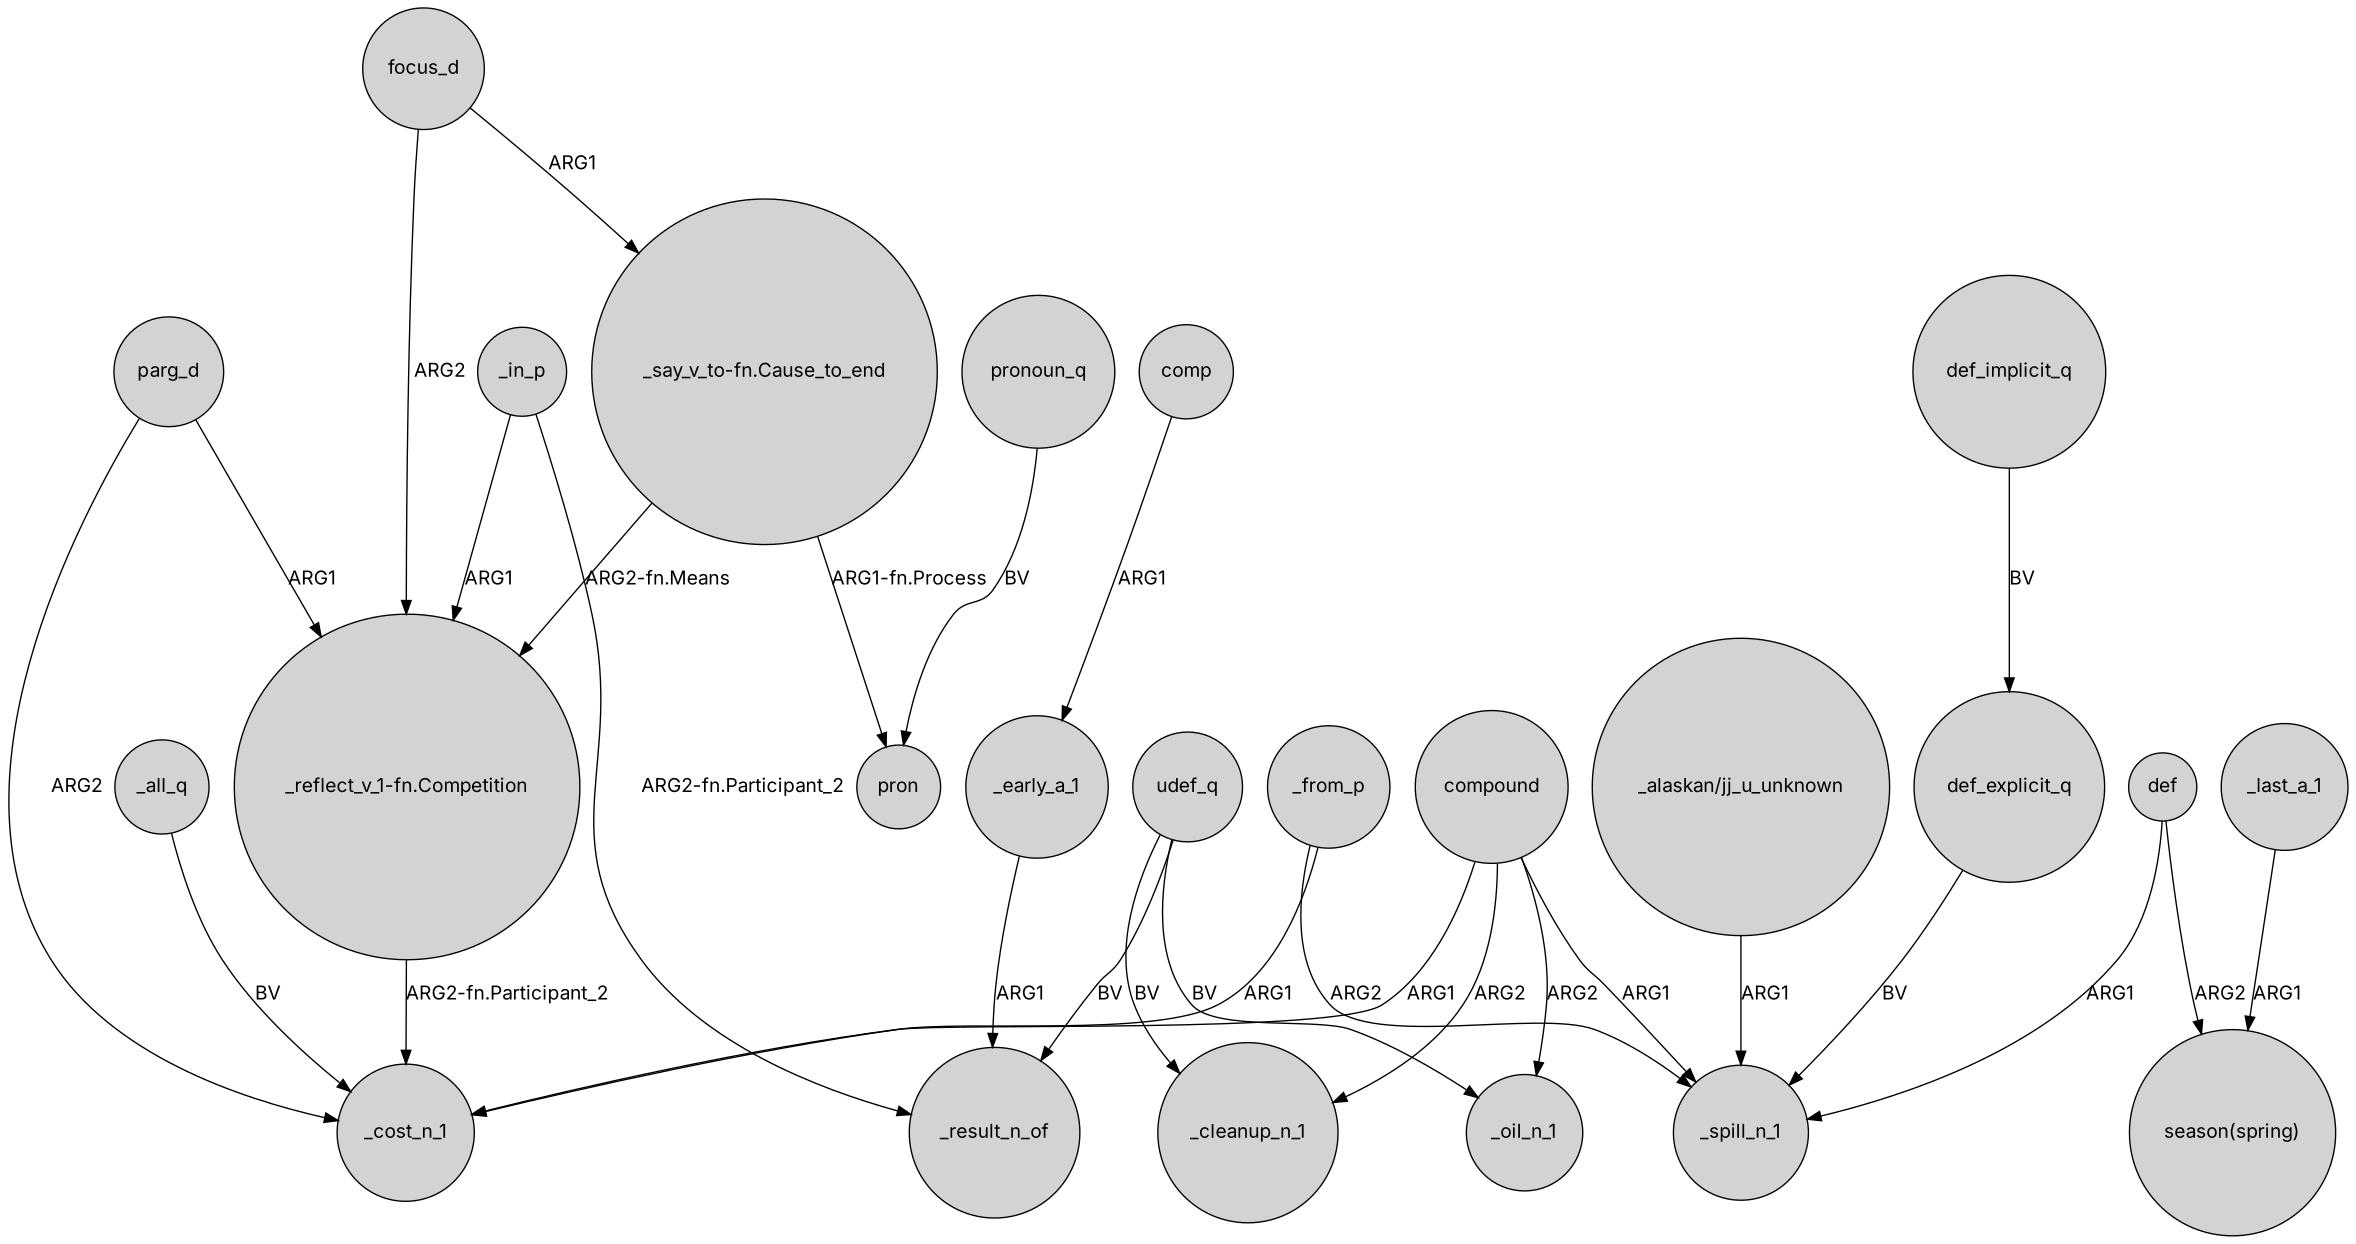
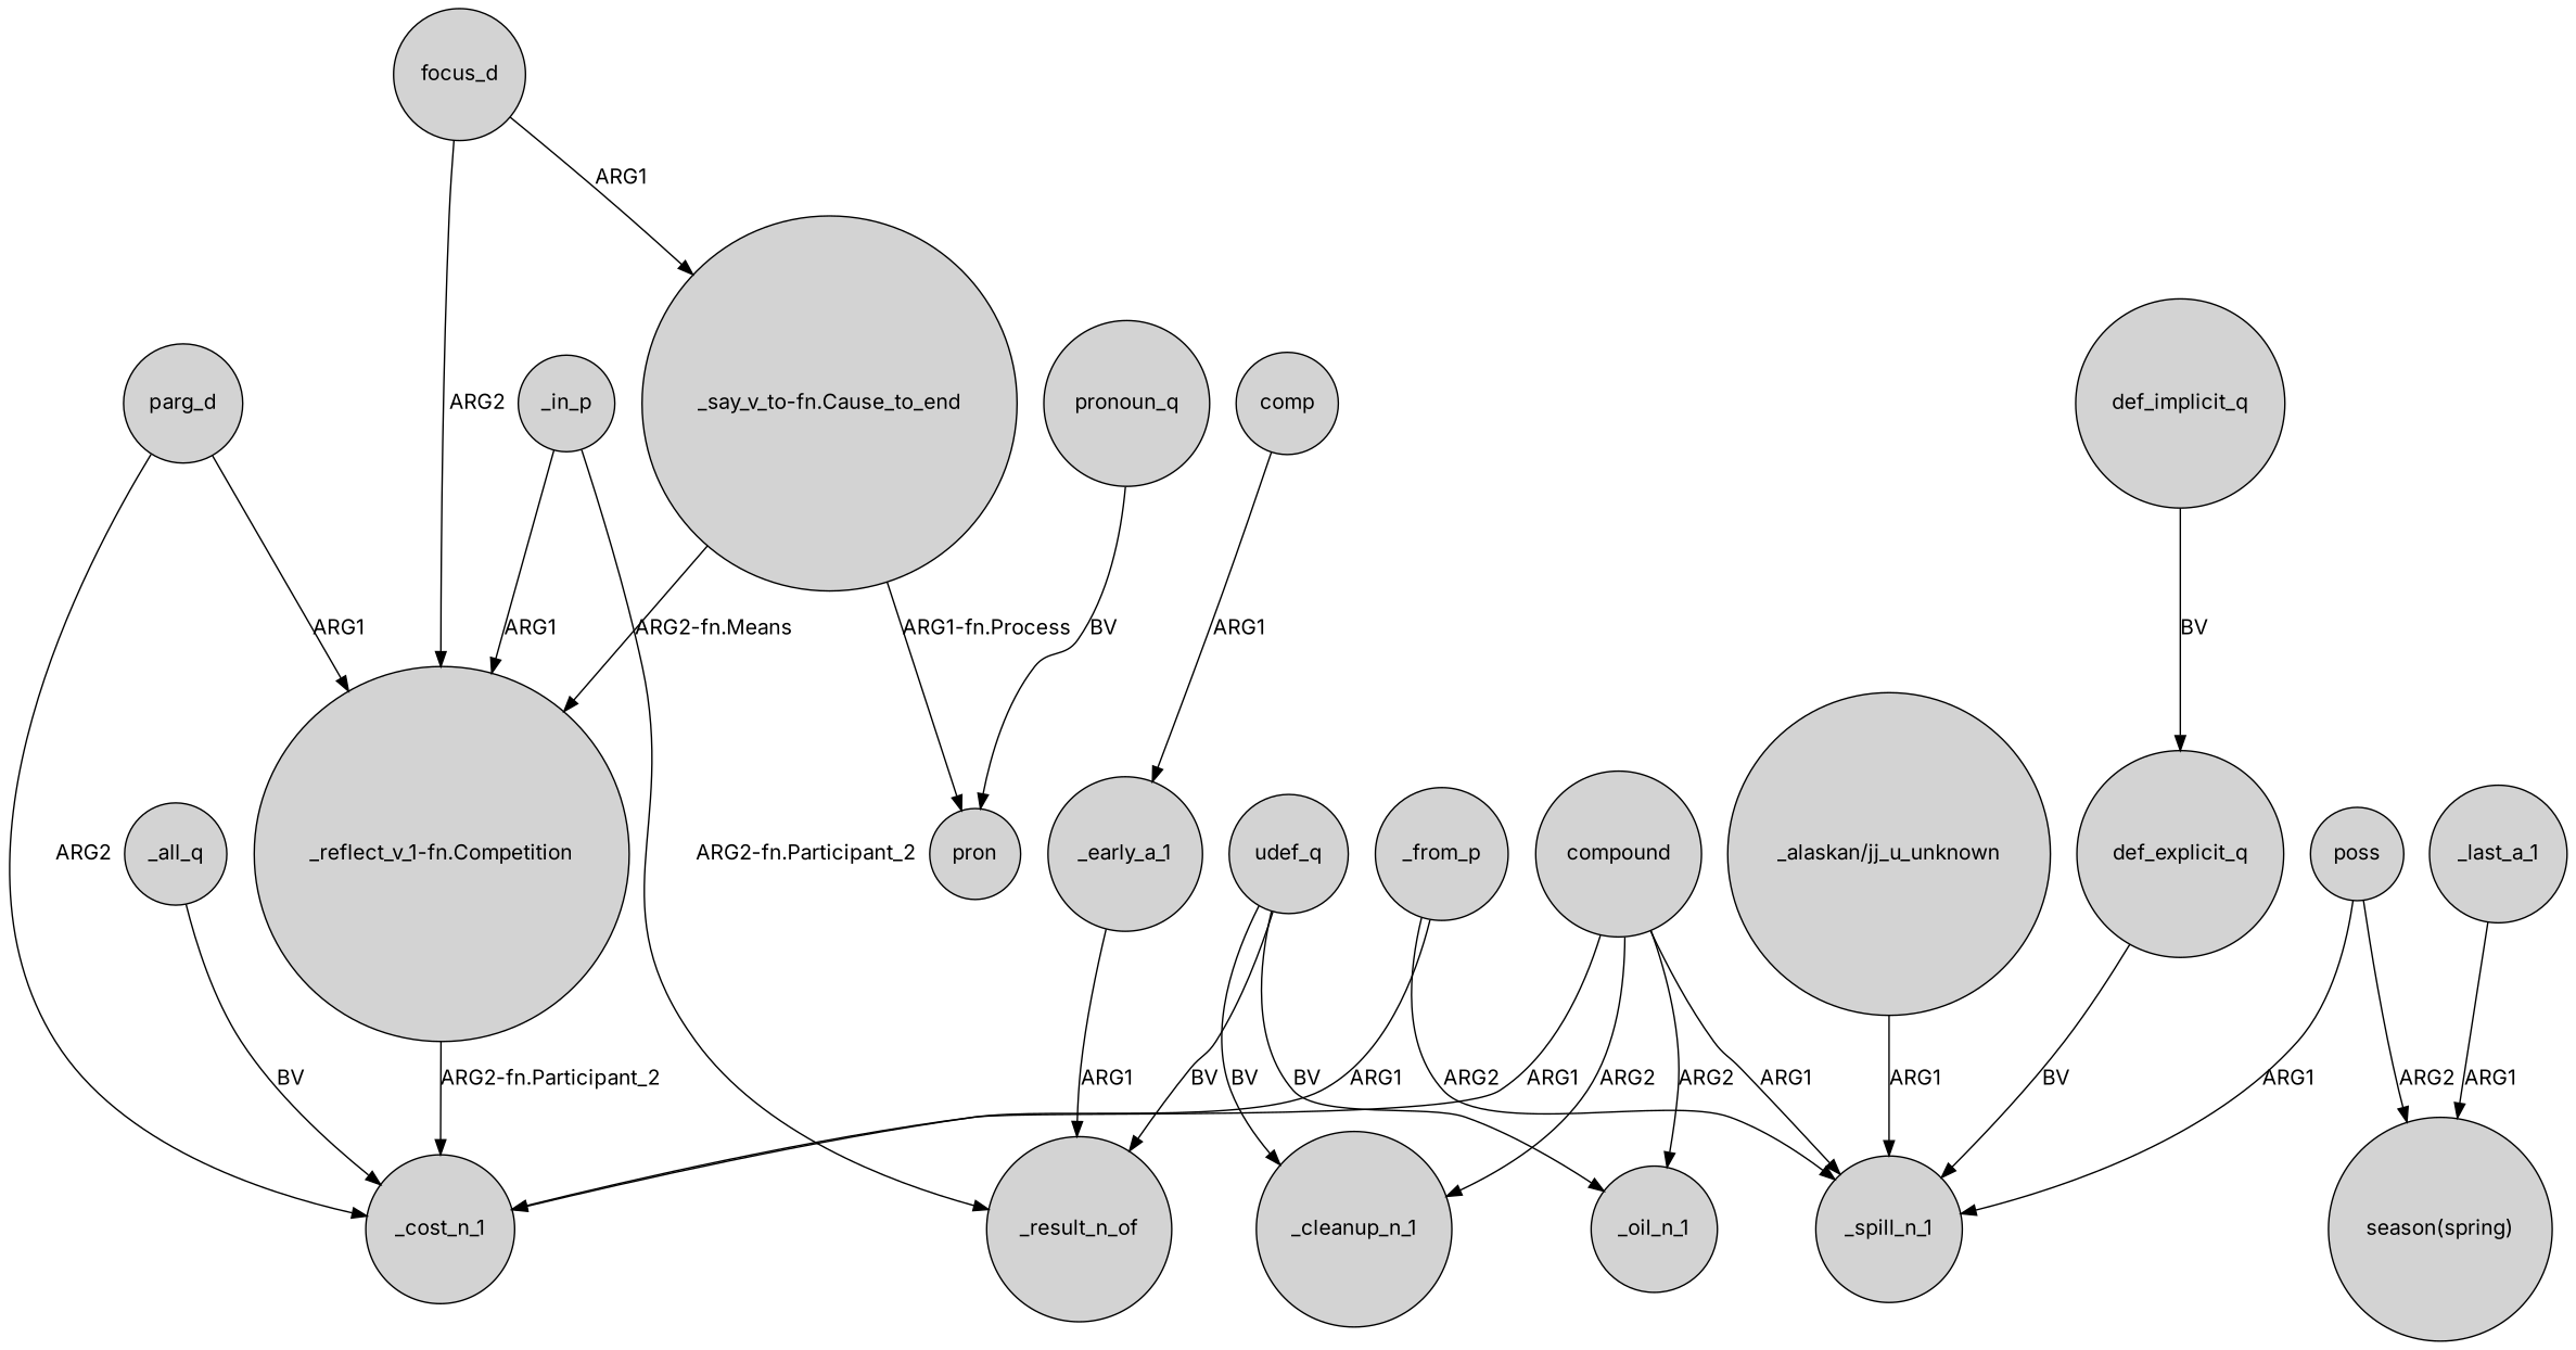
  digraph {
    fontname=Inter
    node [fontname=Inter shape=circle style=filled]
    edge [fontname=Inter]
    _from_p
    _cost_n_1
    _spill_n_1
    udef_q
    _cleanup_n_1
    _oil_n_1
    _result_n_of
    focus_d
    "_say_v_to-fn.Cause_to_end"
    "_reflect_v_1-fn.Competition"
    pron
    _early_a_1
    comp
    parg_d
    _in_p
    def_explicit_q
    pronoun_q
-   poss [label=def]
+   poss
    "season(spring)"
    def_implicit_q
    compound
    "_alaskan/jj_u_unknown"
    _last_a_1
    _all_q
    _from_p -> _cost_n_1 [label=ARG1]
    _from_p -> _spill_n_1 [label=ARG2]
    udef_q -> _cleanup_n_1 [label=BV]
    udef_q -> _oil_n_1 [label=BV]
    udef_q -> _result_n_of [label=BV]
    focus_d -> "_say_v_to-fn.Cause_to_end" [label=ARG1]
    focus_d -> "_reflect_v_1-fn.Competition" [label=ARG2]
    "_say_v_to-fn.Cause_to_end" -> "_reflect_v_1-fn.Competition" [label="ARG2-fn.Means"]
    "_say_v_to-fn.Cause_to_end" -> pron [label="ARG1-fn.Process"]
    "_reflect_v_1-fn.Competition" -> _cost_n_1 [label="ARG2-fn.Participant_2"]
    _early_a_1 -> _result_n_of [label=ARG1]
    comp -> _early_a_1 [label=ARG1]
    parg_d -> _cost_n_1 [label=ARG2]
    parg_d -> "_reflect_v_1-fn.Competition" [label=ARG1]
    _in_p -> _result_n_of [label="ARG2-fn.Participant_2"]
    _in_p -> "_reflect_v_1-fn.Competition" [label=ARG1]
    def_explicit_q -> _spill_n_1 [label=BV]
    pronoun_q -> pron [label=BV]
    poss -> _spill_n_1 [label=ARG1]
    poss -> "season(spring)" [label=ARG2]
    def_implicit_q -> def_explicit_q [label=BV]
    compound -> _cost_n_1 [label=ARG1]
    compound -> _spill_n_1 [label=ARG1]
    compound -> _cleanup_n_1 [label=ARG2]
    compound -> _oil_n_1 [label=ARG2]
    "_alaskan/jj_u_unknown" -> _spill_n_1 [label=ARG1]
    _last_a_1 -> "season(spring)" [label=ARG1]
    _all_q -> _cost_n_1 [label=BV]
  }
